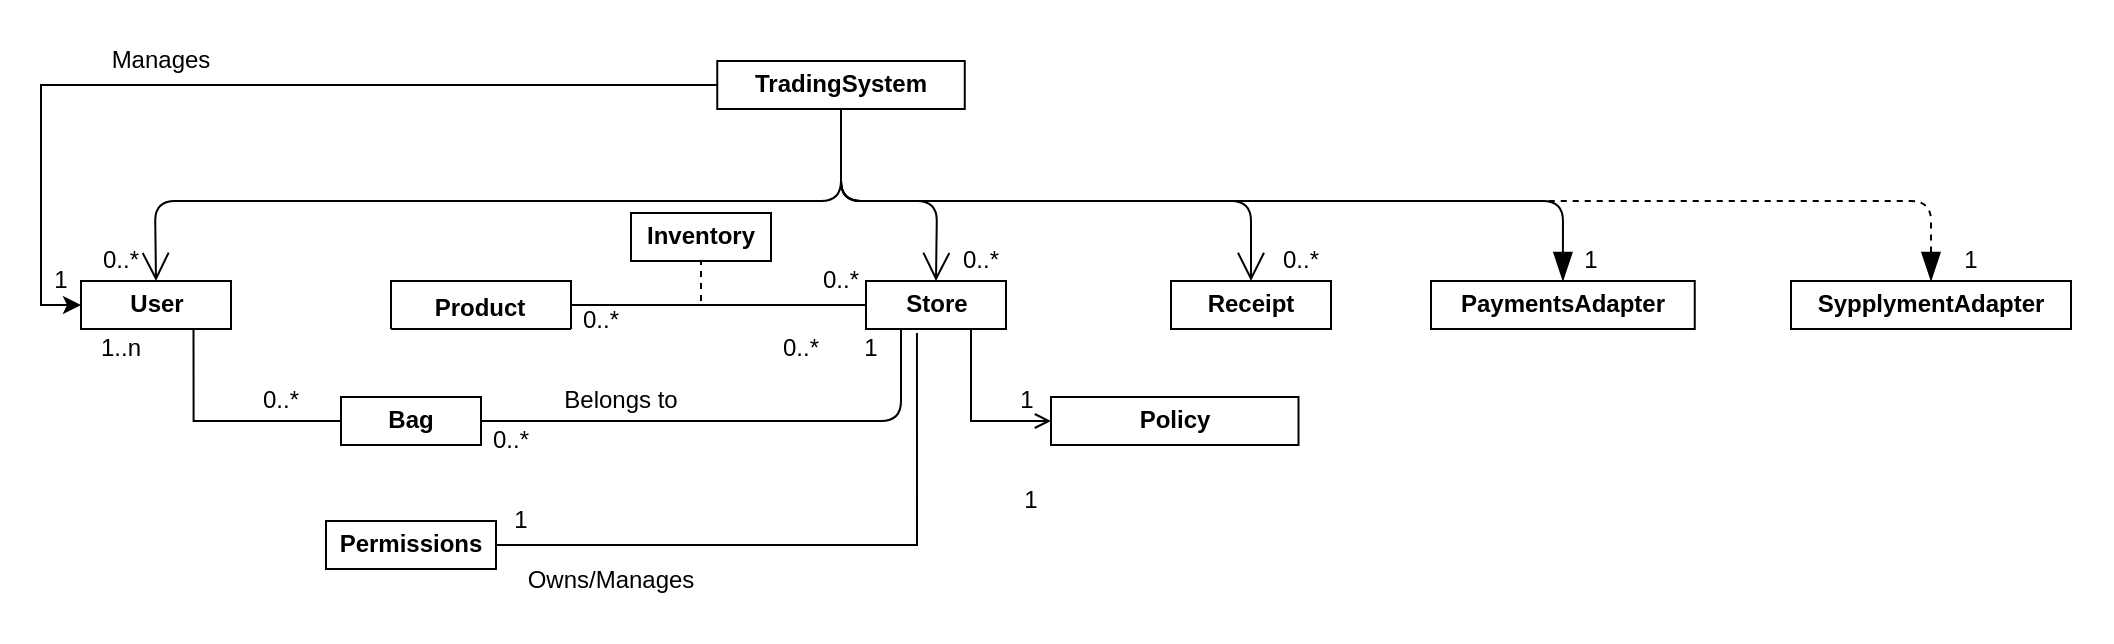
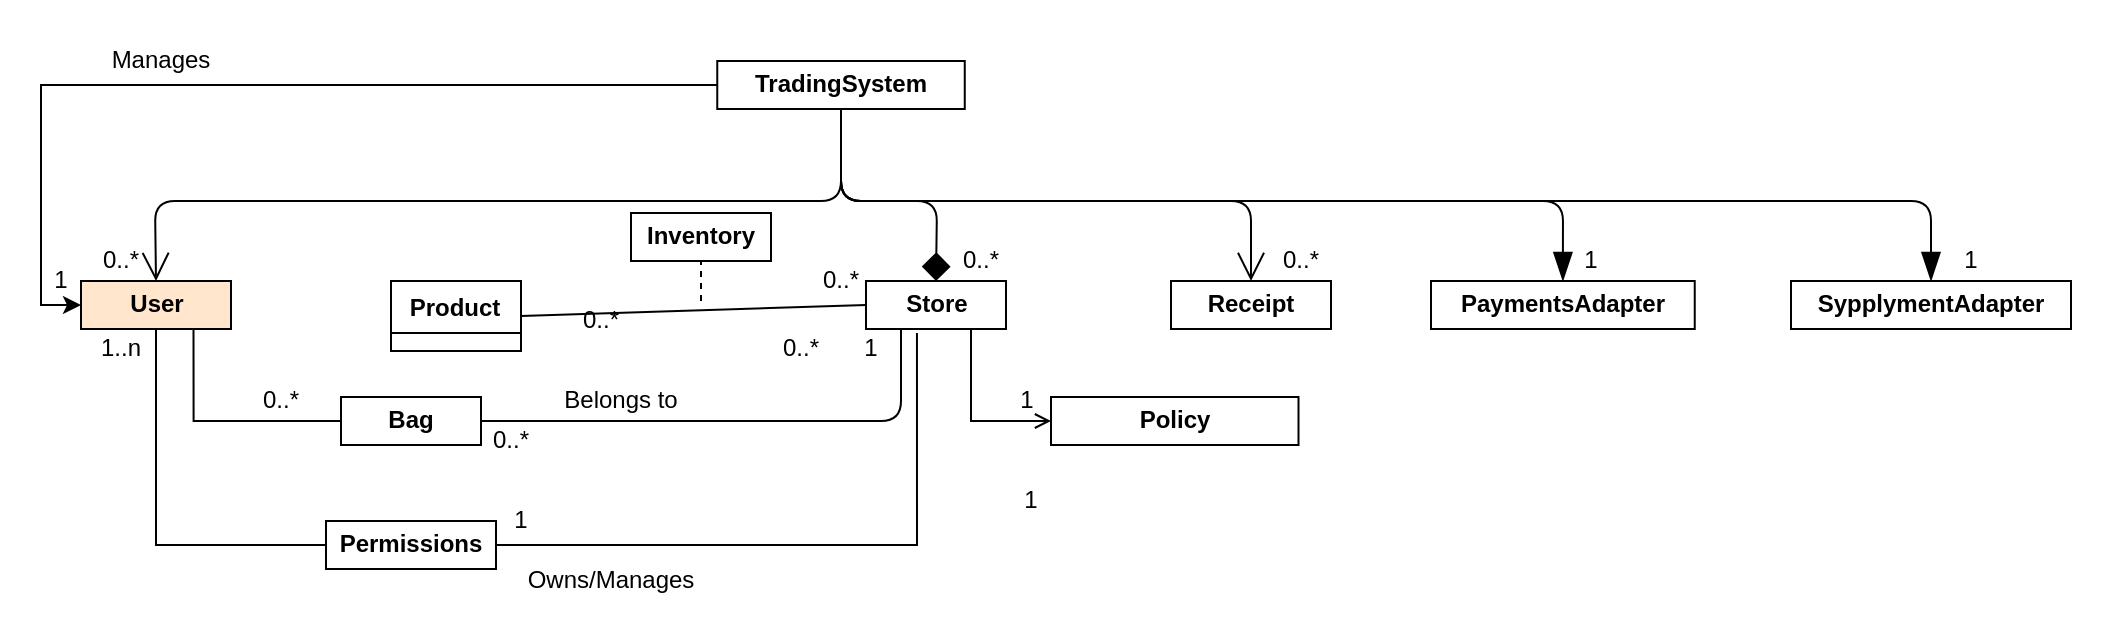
  <mxCell id="0" />
  <mxCell id="1" parent="0" />
  <mxCell id="2" value="" style="endArrow=blockThin;endFill=1;endSize=12;html=1;exitX=0.5;exitY=1;exitDx=0;exitDy=0;entryX=0.5;entryY=0;entryDx=0;entryDy=0;" parent="1" source="26" target="27" edge="1"><mxGeometry width="160" relative="1" as="geometry"><mxPoint x="540" y="-4" as="sourcePoint" /><mxPoint x="965" y="124" as="targetPoint" /><Array as="points"><mxPoint x="420" y="100" /><mxPoint x="781" y="100" /></Array></mxGeometry></mxCell>
  <mxCell id="3" value="" style="endArrow=open;endFill=1;endSize=12;html=1;entryX=0.5;entryY=0;entryDx=0;entryDy=0;exitX=0.5;exitY=1;exitDx=0;exitDy=0;" parent="1" source="26" target="20" edge="1"><mxGeometry width="160" relative="1" as="geometry"><mxPoint x="540" y="-4" as="sourcePoint" /><mxPoint x="95" y="216" as="targetPoint" /><Array as="points"><mxPoint x="420" y="100" /><mxPoint x="77" y="100" /></Array></mxGeometry></mxCell>
  <mxCell id="4" value="0..*" style="text;html=1;align=center;verticalAlign=middle;resizable=0;points=[];autosize=1;" parent="1" vertex="1"><mxGeometry x="45" y="120" width="30" height="20" as="geometry" /></mxCell>
  <mxCell id="5" value="0..*" style="text;html=1;align=center;verticalAlign=middle;resizable=0;points=[];autosize=1;" parent="1" vertex="1"><mxGeometry x="125" y="190" width="30" height="20" as="geometry" /></mxCell>
  <mxCell id="6" value="0..*" style="text;html=1;align=center;verticalAlign=middle;resizable=0;points=[];autosize=1;" parent="1" vertex="1"><mxGeometry x="475" y="120" width="30" height="20" as="geometry" /></mxCell>
  <mxCell id="7" value="1" style="text;html=1;align=center;verticalAlign=middle;resizable=0;points=[];autosize=1;" parent="1" vertex="1"><mxGeometry x="20" y="130" width="20" height="20" as="geometry" /></mxCell>
- <mxCell id="8" value="Product" style="swimlane;fontStyle=1;align=center;verticalAlign=top;childLayout=stackLayout;horizontal=1;startSize=26;horizontalStack=0;resizeParent=1;resizeLast=0;collapsible=1;marginBottom=0;rounded=0;shadow=0;strokeWidth=1;" parent="1" vertex="1"><mxGeometry x="195" y="140" width="90" height="24" as="geometry"><mxRectangle x="340" y="380" width="170" height="26" as="alternateBounds" /></mxGeometry></mxCell>
- <mxCell id="9" value="" style="endArrow=blockThin;endFill=1;endSize=12;html=1;entryX=0.5;entryY=0;entryDx=0;entryDy=0;exitX=0.5;exitY=1;exitDx=0;exitDy=0;dashed=1;" parent="1" source="26" target="28" edge="1"><mxGeometry width="160" relative="1" as="geometry"><mxPoint x="540" y="-4" as="sourcePoint" /><mxPoint x="1175" y="124" as="targetPoint" /><Array as="points"><mxPoint x="420" y="100" /><mxPoint x="965" y="100" /></Array></mxGeometry></mxCell>
- <mxCell id="10" value="" style="endArrow=open;endFill=1;endSize=12;html=1;exitX=0.5;exitY=1;exitDx=0;exitDy=0;entryX=0.5;entryY=0;entryDx=0;entryDy=0;" parent="1" source="26" target="22" edge="1"><mxGeometry width="160" relative="1" as="geometry"><mxPoint x="540" y="-4" as="sourcePoint" /><mxPoint x="415" y="216" as="targetPoint" /><Array as="points"><mxPoint x="420" y="100" /><mxPoint x="468" y="100" /></Array></mxGeometry></mxCell>
+ <mxCell id="8" value="Product" style="swimlane;fontStyle=1;align=center;verticalAlign=top;childLayout=stackLayout;horizontal=1;startSize=26;horizontalStack=0;resizeParent=1;resizeLast=0;collapsible=1;marginBottom=0;rounded=0;shadow=0;strokeWidth=1;" parent="1" vertex="1"><mxGeometry x="195" y="140" width="65" height="35" as="geometry"><mxRectangle x="340" y="380" width="170" height="26" as="alternateBounds" /></mxGeometry></mxCell>
+ <mxCell id="9" value="" style="endArrow=blockThin;endFill=1;endSize=12;html=1;entryX=0.5;entryY=0;entryDx=0;entryDy=0;exitX=0.5;exitY=1;exitDx=0;exitDy=0;" parent="1" source="26" target="28" edge="1"><mxGeometry width="160" relative="1" as="geometry"><mxPoint x="540" y="-4" as="sourcePoint" /><mxPoint x="1175" y="124" as="targetPoint" /><Array as="points"><mxPoint x="420" y="100" /><mxPoint x="965" y="100" /></Array></mxGeometry></mxCell>
+ <mxCell id="10" value="" style="endArrow=diamond;endFill=1;endSize=12;html=1;exitX=0.5;exitY=1;exitDx=0;exitDy=0;entryX=0.5;entryY=0;entryDx=0;entryDy=0;" parent="1" source="26" target="22" edge="1"><mxGeometry width="160" relative="1" as="geometry"><mxPoint x="540" y="-4" as="sourcePoint" /><mxPoint x="415" y="216" as="targetPoint" /><Array as="points"><mxPoint x="420" y="100" /><mxPoint x="468" y="100" /></Array></mxGeometry></mxCell>
  <mxCell id="11" value="1" style="text;html=1;align=center;verticalAlign=middle;resizable=0;points=[];autosize=1;" parent="1" vertex="1"><mxGeometry x="975" y="120" width="20" height="20" as="geometry" /></mxCell>
  <mxCell id="12" value="1" style="text;html=1;align=center;verticalAlign=middle;resizable=0;points=[];autosize=1;" parent="1" vertex="1"><mxGeometry x="785" y="120" width="20" height="20" as="geometry" /></mxCell>
  <mxCell id="13" value="1" style="text;html=1;align=center;verticalAlign=middle;resizable=0;points=[];autosize=1;" parent="1" vertex="1"><mxGeometry x="505" y="240" width="20" height="20" as="geometry" /></mxCell>
  <mxCell id="14" value="1" style="text;html=1;align=center;verticalAlign=middle;resizable=0;points=[];autosize=1;" parent="1" vertex="1"><mxGeometry x="502.5" y="190" width="20" height="20" as="geometry" /></mxCell>
  <mxCell id="15" value="0..*" style="text;html=1;align=center;verticalAlign=middle;resizable=0;points=[];autosize=1;" parent="1" vertex="1"><mxGeometry x="635" y="120" width="30" height="20" as="geometry" /></mxCell>
  <mxCell id="16" value="Manages" style="text;html=1;align=center;verticalAlign=middle;resizable=0;points=[];autosize=1;" parent="1" vertex="1"><mxGeometry x="45" y="20" width="70" height="20" as="geometry" /></mxCell>
  <mxCell id="17" value="&lt;b&gt;Bag&lt;/b&gt;" style="html=1;" parent="1" vertex="1"><mxGeometry x="170" y="198" width="70" height="24" as="geometry" /></mxCell>
+ <mxCell id="18" style="edgeStyle=orthogonalEdgeStyle;rounded=0;orthogonalLoop=1;jettySize=auto;html=1;exitX=0.5;exitY=1;exitDx=0;exitDy=0;entryX=0;entryY=0.5;entryDx=0;entryDy=0;endArrow=none;endFill=0;" edge="1" parent="1" source="20" target="42"><mxGeometry relative="1" as="geometry" /></mxCell>
  <mxCell id="19" style="edgeStyle=orthogonalEdgeStyle;rounded=0;orthogonalLoop=1;jettySize=auto;html=1;exitX=0.75;exitY=1;exitDx=0;exitDy=0;entryX=0;entryY=0.5;entryDx=0;entryDy=0;endArrow=none;endFill=0;" edge="1" parent="1" source="20" target="17"><mxGeometry relative="1" as="geometry" /></mxCell>
- <mxCell id="20" value="&lt;b&gt;User&lt;/b&gt;" style="html=1;" parent="1" vertex="1"><mxGeometry x="40" y="140" width="75" height="24" as="geometry" /></mxCell>
+ <mxCell id="20" value="&lt;b&gt;User&lt;/b&gt;" style="html=1;fillColor=#ffe6cc;" parent="1" vertex="1"><mxGeometry x="40" y="140" width="75" height="24" as="geometry" /></mxCell>
  <mxCell id="21" style="edgeStyle=orthogonalEdgeStyle;rounded=0;orthogonalLoop=1;jettySize=auto;html=1;exitX=0.75;exitY=1;exitDx=0;exitDy=0;entryX=0;entryY=0.5;entryDx=0;entryDy=0;endArrow=open;endFill=0;" edge="1" parent="1" source="22" target="24"><mxGeometry relative="1" as="geometry" /></mxCell>
  <mxCell id="22" value="&lt;b&gt;Store&lt;/b&gt;" style="html=1;" parent="1" vertex="1"><mxGeometry x="432.5" y="140" width="70" height="24" as="geometry" /></mxCell>
  <mxCell id="23" value="&lt;b&gt;Receipt&lt;/b&gt;" style="html=1;" parent="1" vertex="1"><mxGeometry x="585" y="140" width="80" height="24" as="geometry" /></mxCell>
  <mxCell id="24" value="&lt;span style=&quot;font-weight: 700&quot;&gt;Policy&lt;/span&gt;" style="html=1;" parent="1" vertex="1"><mxGeometry x="525" y="198" width="123.75" height="24" as="geometry" /></mxCell>
  <mxCell id="25" style="edgeStyle=orthogonalEdgeStyle;rounded=0;orthogonalLoop=1;jettySize=auto;html=1;exitX=0;exitY=0.5;exitDx=0;exitDy=0;entryX=0;entryY=0.5;entryDx=0;entryDy=0;" edge="1" parent="1" source="26" target="20"><mxGeometry relative="1" as="geometry" /></mxCell>
  <mxCell id="26" value="&lt;span style=&quot;font-weight: 700&quot;&gt;TradingSystem&lt;/span&gt;" style="html=1;" parent="1" vertex="1"><mxGeometry x="358.13" y="30" width="123.75" height="24" as="geometry" /></mxCell>
  <mxCell id="27" value="&lt;span style=&quot;font-weight: 700&quot;&gt;PaymentsAdapter&lt;/span&gt;" style="html=1;" parent="1" vertex="1"><mxGeometry x="715" y="140" width="131.87" height="24" as="geometry" /></mxCell>
  <mxCell id="28" value="&lt;span style=&quot;font-weight: 700&quot;&gt;SypplymentAdapter&lt;/span&gt;" style="html=1;" parent="1" vertex="1"><mxGeometry x="895" y="140" width="140" height="24" as="geometry" /></mxCell>
  <mxCell id="29" value="" style="endArrow=open;endFill=1;endSize=12;html=1;exitX=0.5;exitY=1;exitDx=0;exitDy=0;entryX=0.5;entryY=0;entryDx=0;entryDy=0;" parent="1" source="26" target="23" edge="1"><mxGeometry width="160" relative="1" as="geometry"><mxPoint x="430.005" y="64" as="sourcePoint" /><mxPoint x="477.5" y="150" as="targetPoint" /><Array as="points"><mxPoint x="420" y="100" /><mxPoint x="625" y="100" /></Array></mxGeometry></mxCell>
  <mxCell id="30" value="" style="endArrow=none;html=1;entryX=0.25;entryY=1;entryDx=0;entryDy=0;exitX=1;exitY=0.5;exitDx=0;exitDy=0;" parent="1" source="17" target="22" edge="1"><mxGeometry width="50" height="50" relative="1" as="geometry"><mxPoint x="245" y="350" as="sourcePoint" /><mxPoint x="295" y="300" as="targetPoint" /><Array as="points"><mxPoint x="395" y="210" /><mxPoint x="450" y="210" /></Array></mxGeometry></mxCell>
  <mxCell id="31" value="Belongs to" style="text;html=1;align=center;verticalAlign=middle;resizable=0;points=[];autosize=1;" parent="1" vertex="1"><mxGeometry x="275" y="190" width="70" height="20" as="geometry" /></mxCell>
  <mxCell id="32" value="1" style="text;html=1;align=center;verticalAlign=middle;resizable=0;points=[];autosize=1;" parent="1" vertex="1"><mxGeometry x="425" y="164" width="20" height="20" as="geometry" /></mxCell>
  <mxCell id="33" value="0..*" style="text;html=1;align=center;verticalAlign=middle;resizable=0;points=[];autosize=1;" parent="1" vertex="1"><mxGeometry x="240" y="210" width="30" height="20" as="geometry" /></mxCell>
  <mxCell id="34" value="" style="endArrow=none;html=1;exitX=1;exitY=0.5;exitDx=0;exitDy=0;entryX=0;entryY=0.5;entryDx=0;entryDy=0;" parent="1" source="8" target="22" edge="1"><mxGeometry width="50" height="50" relative="1" as="geometry"><mxPoint x="180" y="244" as="sourcePoint" /><mxPoint x="435" y="200" as="targetPoint" /></mxGeometry></mxCell>
  <mxCell id="35" value="0..*" style="text;html=1;align=center;verticalAlign=middle;resizable=0;points=[];autosize=1;" parent="1" vertex="1"><mxGeometry x="405.01" y="130" width="30" height="20" as="geometry" /></mxCell>
  <mxCell id="36" value="0..*" style="text;html=1;align=center;verticalAlign=middle;resizable=0;points=[];autosize=1;" parent="1" vertex="1"><mxGeometry x="285" y="150" width="30" height="20" as="geometry" /></mxCell>
  <mxCell id="37" value="Owns/Manages" style="text;html=1;align=center;verticalAlign=middle;resizable=0;points=[];autosize=1;" parent="1" vertex="1"><mxGeometry x="255" y="280" width="100" height="20" as="geometry" /></mxCell>
  <mxCell id="38" value="0..*" style="text;html=1;align=center;verticalAlign=middle;resizable=0;points=[];autosize=1;" parent="1" vertex="1"><mxGeometry x="385" y="164" width="30" height="20" as="geometry" /></mxCell>
  <mxCell id="39" value="&lt;b&gt;Inventory&lt;/b&gt;" style="html=1;" parent="1" vertex="1"><mxGeometry x="315" y="106" width="70" height="24" as="geometry" /></mxCell>
  <mxCell id="40" value="" style="endArrow=none;dashed=1;html=1;entryX=0.5;entryY=1;entryDx=0;entryDy=0;" parent="1" target="39" edge="1"><mxGeometry width="50" height="50" relative="1" as="geometry"><mxPoint x="350" y="150" as="sourcePoint" /><mxPoint x="275" y="250" as="targetPoint" /></mxGeometry></mxCell>
  <mxCell id="41" style="edgeStyle=orthogonalEdgeStyle;rounded=0;orthogonalLoop=1;jettySize=auto;html=1;exitX=1;exitY=0.5;exitDx=0;exitDy=0;entryX=0.364;entryY=1.083;entryDx=0;entryDy=0;entryPerimeter=0;endArrow=none;endFill=0;" edge="1" parent="1" source="42" target="22"><mxGeometry relative="1" as="geometry" /></mxCell>
  <mxCell id="42" value="&lt;b&gt;Permissions&lt;/b&gt;" style="html=1;" parent="1" vertex="1"><mxGeometry x="162.5" y="260" width="85" height="24" as="geometry" /></mxCell>
  <mxCell id="43" value="1" style="text;html=1;align=center;verticalAlign=middle;resizable=0;points=[];autosize=1;strokeColor=none;" vertex="1" parent="1"><mxGeometry x="250" y="250" width="20" height="20" as="geometry" /></mxCell>
  <mxCell id="44" value="1..n" style="text;html=1;align=center;verticalAlign=middle;resizable=0;points=[];autosize=1;strokeColor=none;" vertex="1" parent="1"><mxGeometry x="40" y="164" width="40" height="20" as="geometry" /></mxCell>
